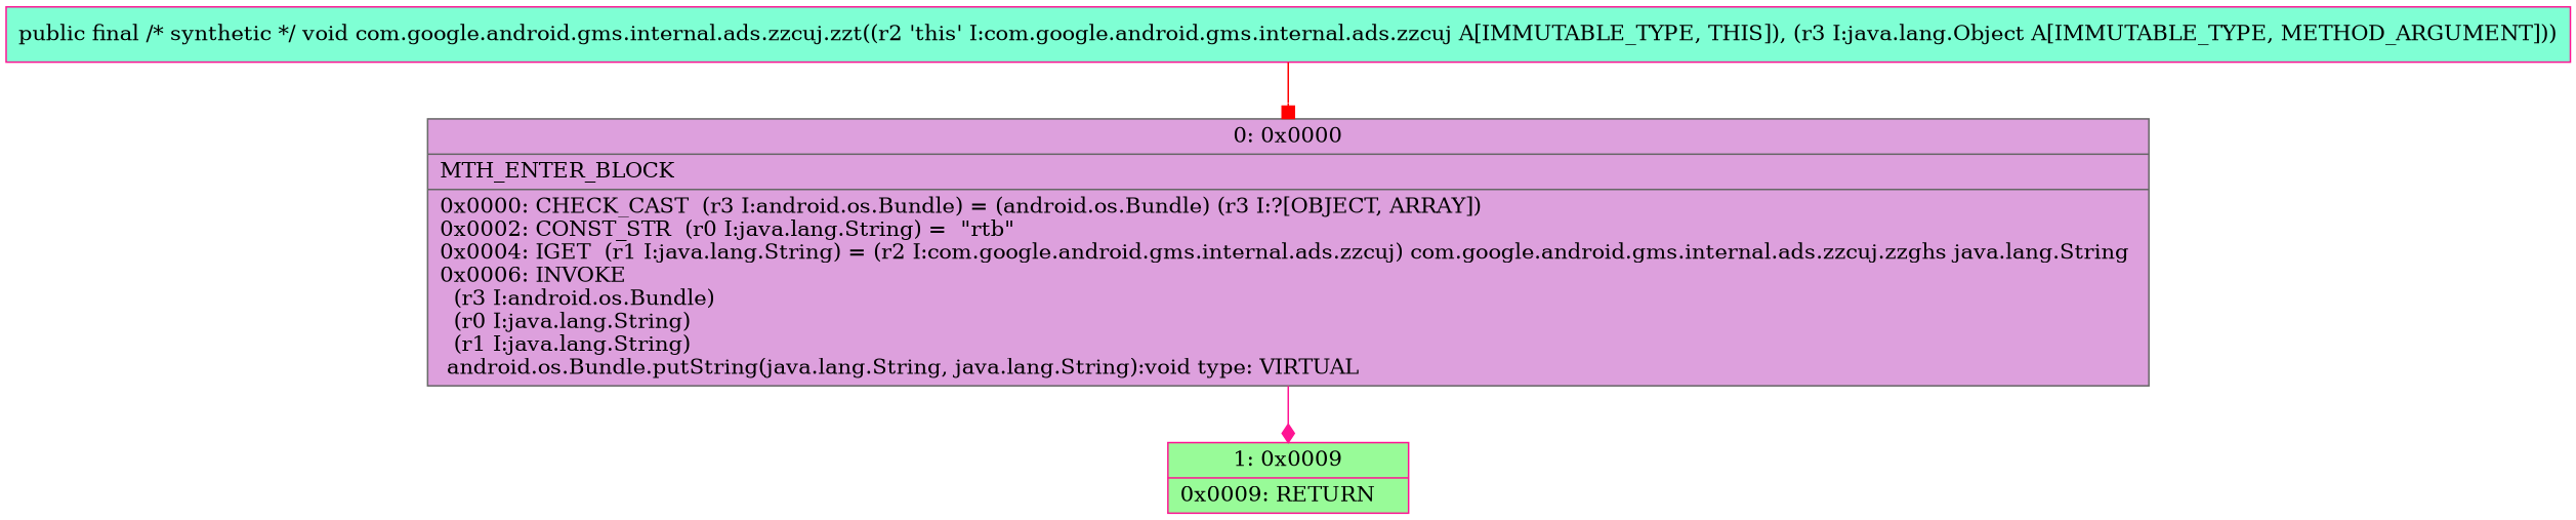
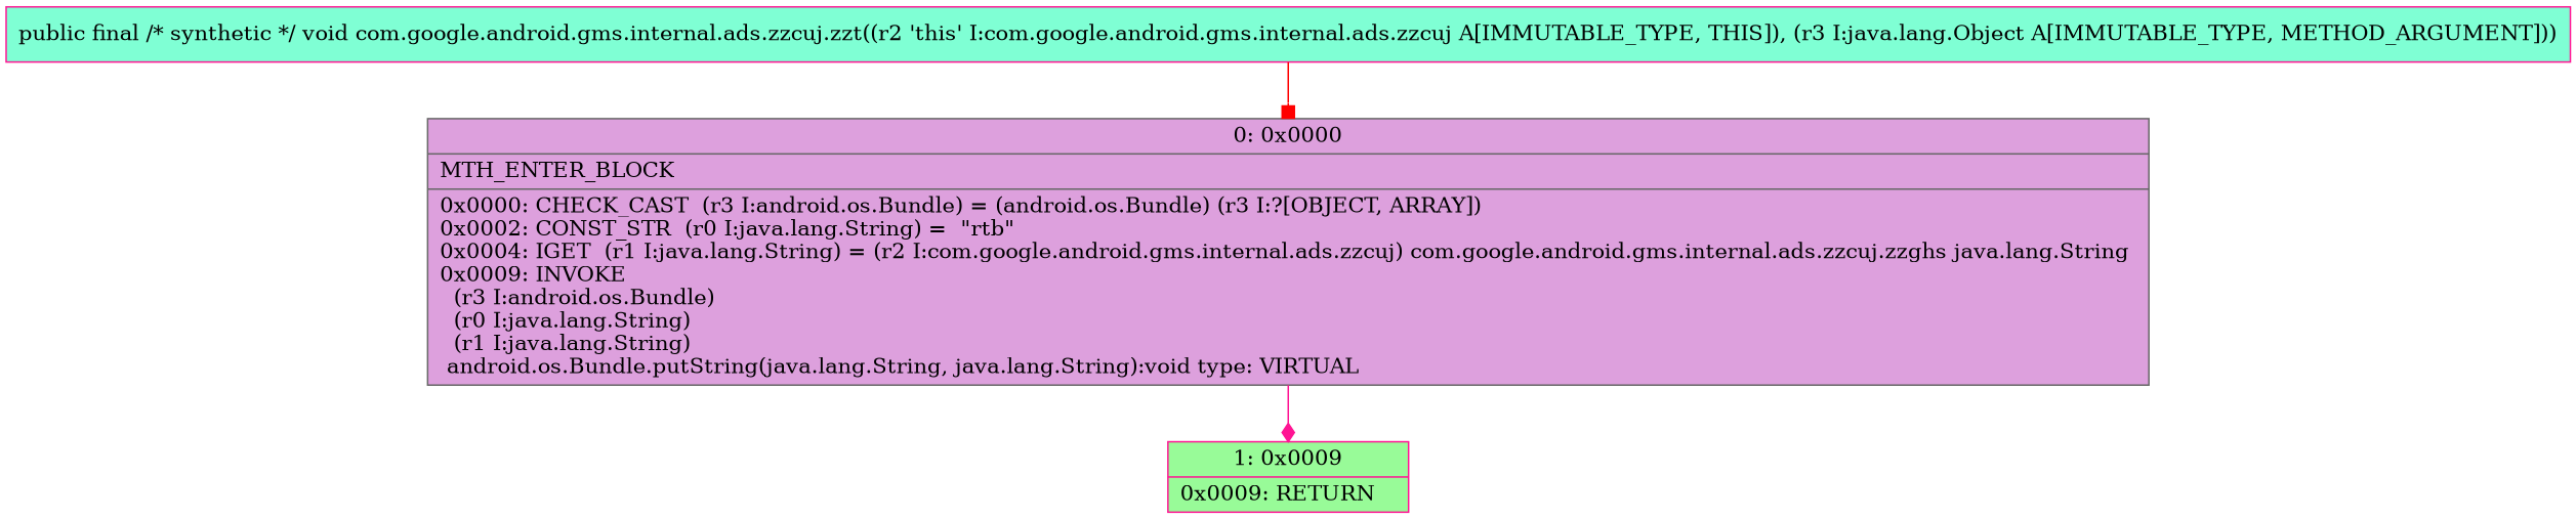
  digraph {
    node [shape=record style=filled color=deeppink]
-   n1 [label="{0\:\ 0x0000|MTH_ENTER_BLOCK\l|0x0000: CHECK_CAST  (r3 I:android.os.Bundle) = (android.os.Bundle) (r3 I:?[OBJECT, ARRAY]) \l0x0002: CONST_STR  (r0 I:java.lang.String) =  \"rtb\" \l0x0004: IGET  (r1 I:java.lang.String) = (r2 I:com.google.android.gms.internal.ads.zzcuj) com.google.android.gms.internal.ads.zzcuj.zzghs java.lang.String \l0x0006: INVOKE  \l  (r3 I:android.os.Bundle)\l  (r0 I:java.lang.String)\l  (r1 I:java.lang.String)\l android.os.Bundle.putString(java.lang.String, java.lang.String):void type: VIRTUAL \l}" fillcolor=plum color=gray40]
+   n1 [label="{0\:\ 0x0000|MTH_ENTER_BLOCK\l|0x0000: CHECK_CAST  (r3 I:android.os.Bundle) = (android.os.Bundle) (r3 I:?[OBJECT, ARRAY]) \l0x0002: CONST_STR  (r0 I:java.lang.String) =  \"rtb\" \l0x0004: IGET  (r1 I:java.lang.String) = (r2 I:com.google.android.gms.internal.ads.zzcuj) com.google.android.gms.internal.ads.zzcuj.zzghs java.lang.String \l0x0009: INVOKE  \l  (r3 I:android.os.Bundle)\l  (r0 I:java.lang.String)\l  (r1 I:java.lang.String)\l android.os.Bundle.putString(java.lang.String, java.lang.String):void type: VIRTUAL \l}" fillcolor=plum color=gray40]
    n2 [label="{1\:\ 0x0009|0x0009: RETURN   \l}" fillcolor=palegreen]
    n3 [label="{public final \/* synthetic *\/ void com.google.android.gms.internal.ads.zzcuj.zzt((r2 'this' I:com.google.android.gms.internal.ads.zzcuj A[IMMUTABLE_TYPE, THIS]), (r3 I:java.lang.Object A[IMMUTABLE_TYPE, METHOD_ARGUMENT])) }" fillcolor=aquamarine]
    n1 -> n2 [color=deeppink arrowhead=diamond]
    n3 -> n1 [color=red arrowhead=box]
  }
